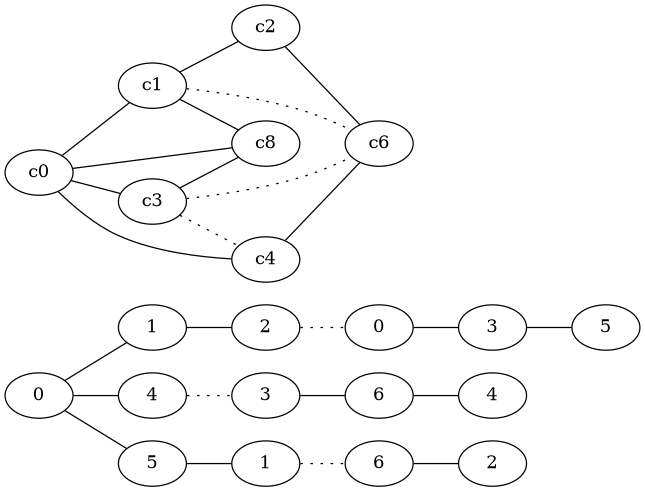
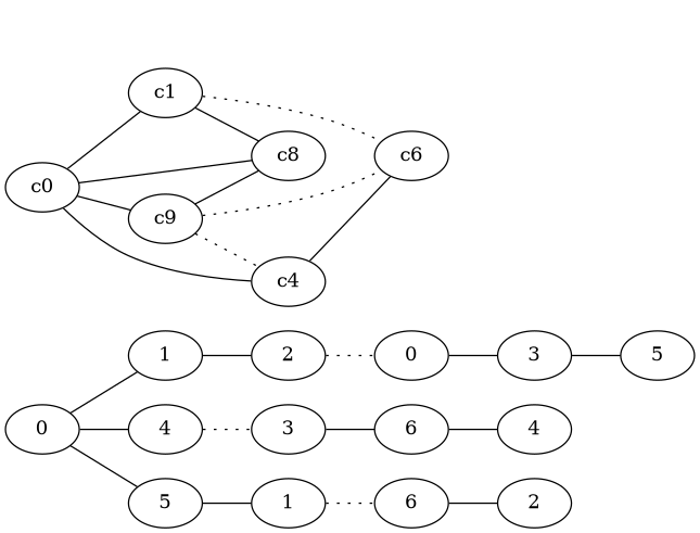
  graph {
    rankdir=LR
    n1 [label=0]
    n2 [label=1]
    n3 [label=4]
    n4 [label=5]
    n5 [label=2]
    n6 [label=3]
    n7 [label=1]
    n8 [label=0]
    n9 [label=3]
    n10 [label=5]
    n11 [label=6]
    n12 [label=4]
    n13 [label=6]
    n14 [label=2]
    c0
    c1
-   c3
+   c3 [label=c9]
    c4
    n19 [label=c8]
-   c2
    c6
    n1 -- n2
    n1 -- n3
    n1 -- n4
    n2 -- n5
    n3 -- n6 [style=dotted]
    n4 -- n7
    n5 -- n8 [style=dotted]
    n6 -- n11
    n7 -- n13 [style=dotted]
    n8 -- n9
    n9 -- n10
    n11 -- n12
    n13 -- n14
    c0 -- c1
    c0 -- c3
    c0 -- c4
    c0 -- n19
    c1 -- n19
-   c1 -- c2
    c1 -- c6 [style=dotted]
    c3 -- c4 [style=dotted]
    c3 -- n19
    c3 -- c6 [style=dotted]
    c4 -- c6
-   c2 -- c6
  }
